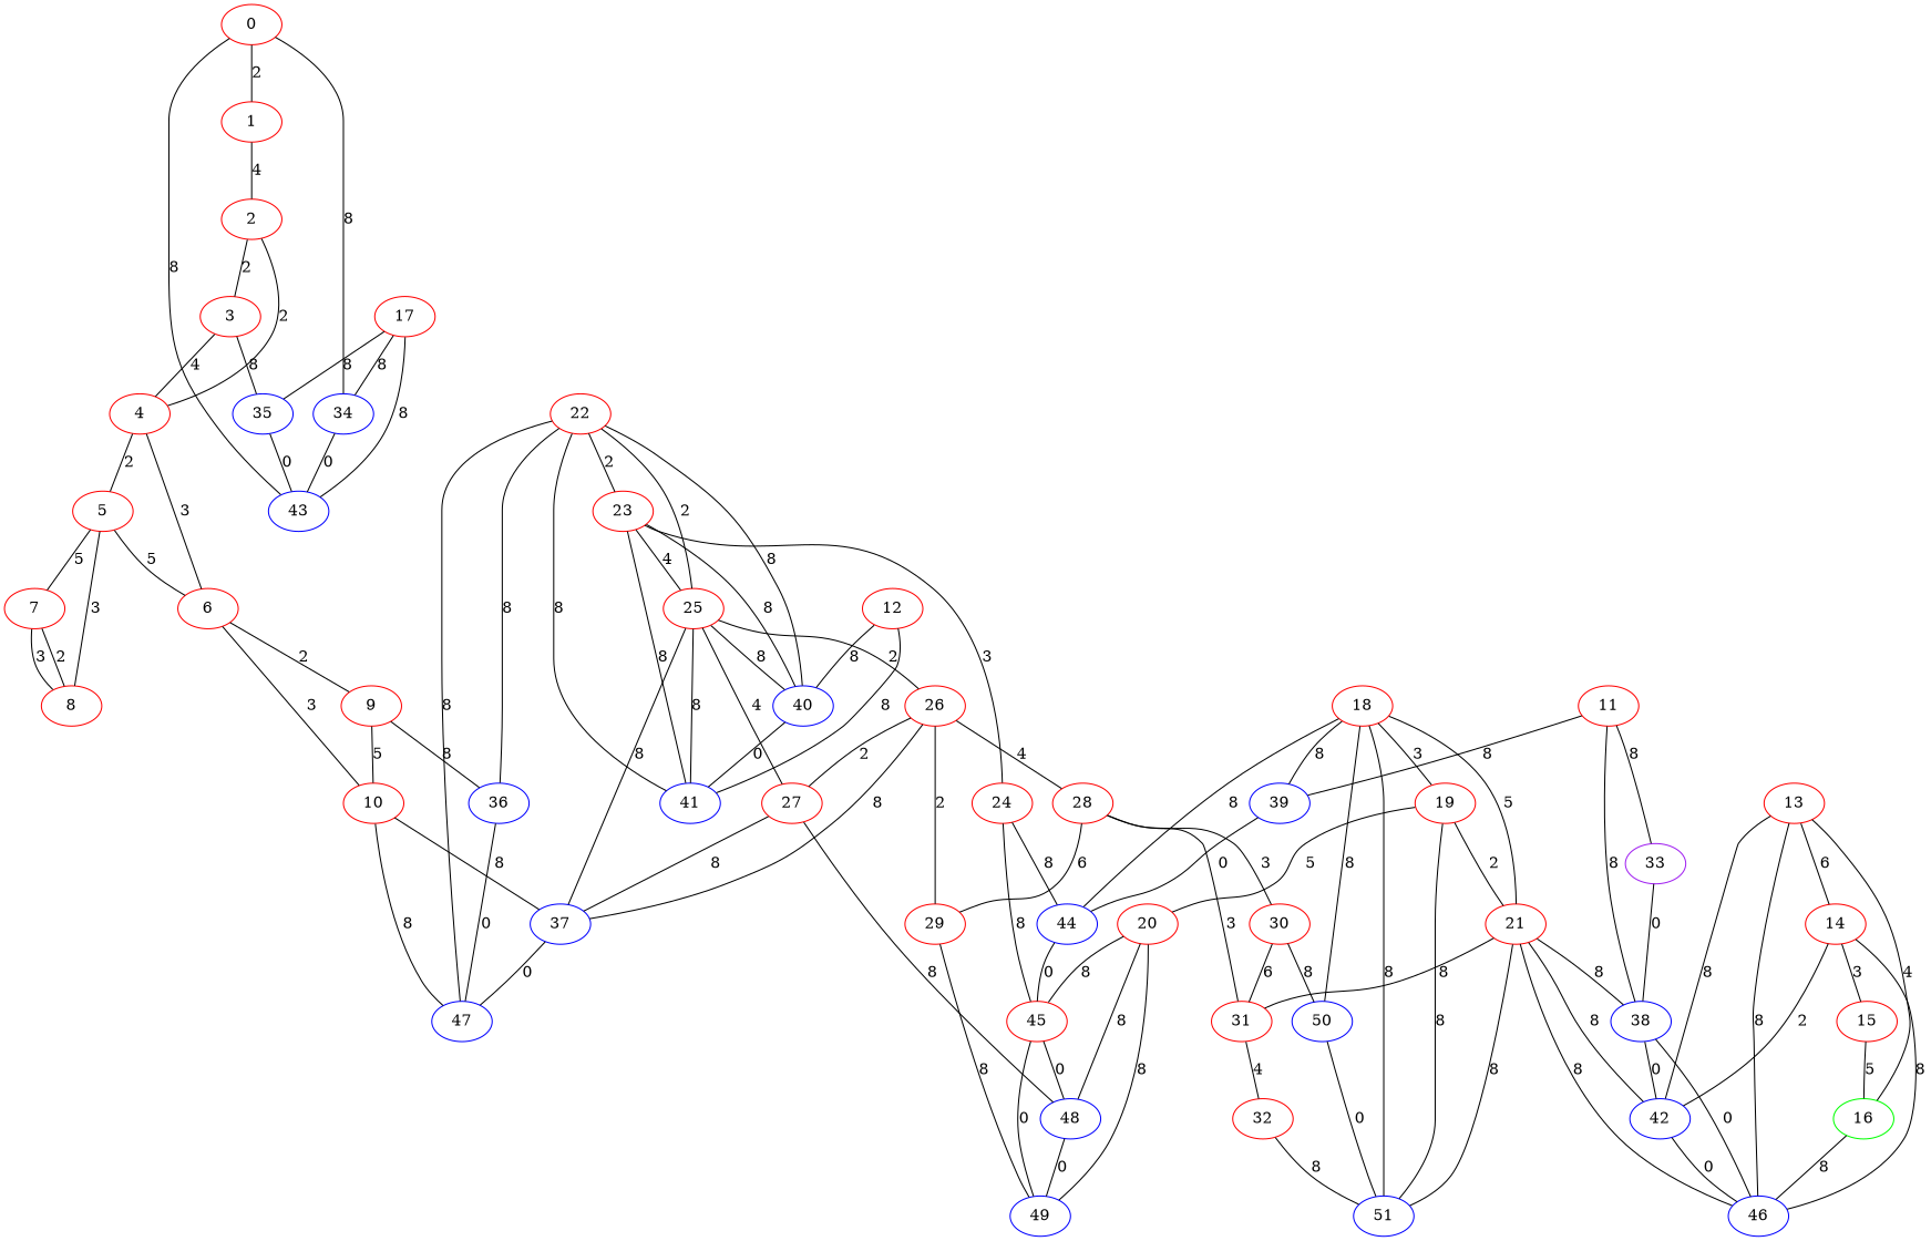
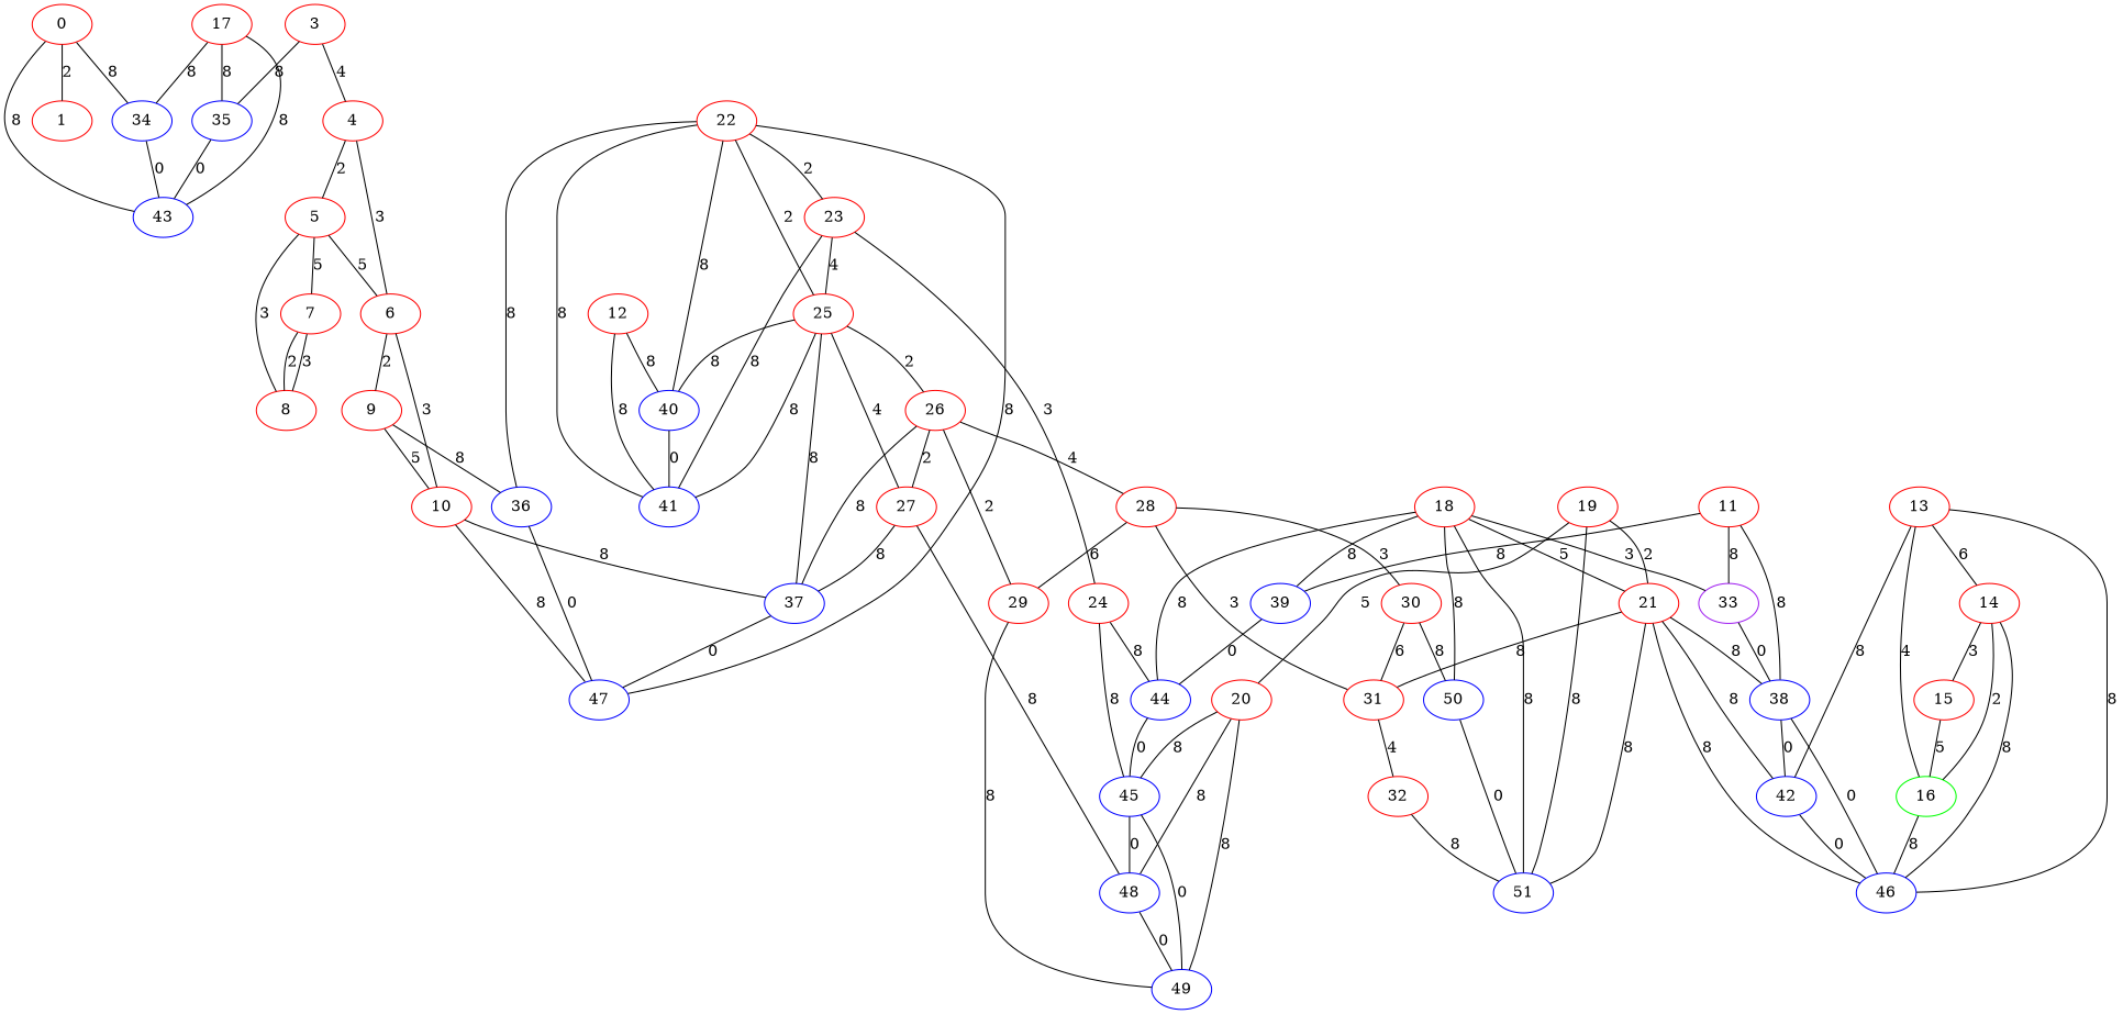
  graph {
    node [color=red weight=1]
    0
    1
    34 [color=blue weight=3]
    43 [color=blue weight=3]
-   2
    3
    4
    35 [color=blue weight=3]
    5
    6
    7
    8
    9
    10
    36 [color=blue weight=3]
    37 [color=blue weight=3]
    47 [color=blue weight=3]
    33 [color=purple weight=4]
    11
    38 [color=blue weight=3]
    39 [color=blue weight=3]
    42 [color=blue weight=3]
    46 [color=blue weight=3]
    44 [color=blue weight=3]
    40 [color=blue weight=3]
    12
    41 [color=blue weight=3]
    13
    14
    16 [color=green weight=2]
    15
    17
    18
    19
    21
    50 [color=blue weight=3]
    51 [color=blue weight=3]
    20
    31
-   45 [weight=3]
+   45 [color=blue weight=3]
    48 [color=blue weight=3]
    49 [color=blue weight=3]
    22
    23
    25
    24
    26
    27
    28
    29
    30
    32
    0 -- 1 [label=2]
    0 -- 34 [label=8]
    0 -- 43 [label=8]
-   1 -- 2 [label=4]
    34 -- 43 [label=0]
-   2 -- 3 [label=2]
-   2 -- 4 [label=2]
    3 -- 4 [label=4]
    3 -- 35 [label=8]
    4 -- 5 [label=2]
    4 -- 6 [label=3]
    35 -- 43 [label=0]
    5 -- 6 [label=5]
    5 -- 7 [label=5]
    5 -- 8 [label=3]
    6 -- 9 [label=2]
    6 -- 10 [label=3]
    7 -- 8 [label=2]
    7 -- 8 [label=3]
    9 -- 10 [label=5]
    9 -- 36 [label=8]
    10 -- 37 [label=8]
    10 -- 47 [label=8]
    36 -- 47 [label=0]
    37 -- 47 [label=0]
    33 -- 38 [label=0]
    11 -- 33 [label=8]
    11 -- 38 [label=8]
    11 -- 39 [label=8]
    38 -- 42 [label=0]
    38 -- 46 [label=0]
    39 -- 44 [label=0]
    42 -- 46 [label=0]
    44 -- 45 [label=0]
    40 -- 41 [label=0]
    12 -- 40 [label=8]
    12 -- 41 [label=8]
    13 -- 42 [label=8]
    13 -- 46 [label=8]
    13 -- 14 [label=6]
    13 -- 16 [label=4]
    14 -- 46 [label=8]
-   14 -- 42 [label=2]
+   14 -- 16 [label=2]
    14 -- 15 [label=3]
    16 -- 46 [label=8]
    15 -- 16 [label=5]
    17 -- 34 [label=8]
    17 -- 43 [label=8]
    17 -- 35 [label=8]
    18 -- 39 [label=8]
    18 -- 44 [label=8]
-   18 -- 19 [label=3]
+   18 -- 33 [label=3]
    18 -- 21 [label=5]
    18 -- 50 [label=8]
    18 -- 51 [label=8]
    19 -- 21 [label=2]
    19 -- 51 [label=8]
    19 -- 20 [label=5]
    21 -- 38 [label=8]
    21 -- 42 [label=8]
    21 -- 46 [label=8]
    21 -- 51 [label=8]
    21 -- 31 [label=8]
    50 -- 51 [label=0]
    20 -- 45 [label=8]
    20 -- 48 [label=8]
    20 -- 49 [label=8]
    31 -- 32 [label=4]
    45 -- 48 [label=0]
    45 -- 49 [label=0]
    48 -- 49 [label=0]
    22 -- 36 [label=8]
    22 -- 47 [label=8]
    22 -- 40 [label=8]
    22 -- 41 [label=8]
    22 -- 23 [label=2]
    22 -- 25 [label=2]
-   23 -- 40 [label=8]
    23 -- 41 [label=8]
    23 -- 25 [label=4]
    23 -- 24 [label=3]
    25 -- 37 [label=8]
    25 -- 40 [label=8]
    25 -- 41 [label=8]
    25 -- 26 [label=2]
    25 -- 27 [label=4]
    24 -- 44 [label=8]
    24 -- 45 [label=8]
    26 -- 37 [label=8]
    26 -- 27 [label=2]
    26 -- 28 [label=4]
    26 -- 29 [label=2]
    27 -- 37 [label=8]
    27 -- 48 [label=8]
    28 -- 31 [label=3]
    28 -- 29 [label=6]
    28 -- 30 [label=3]
    29 -- 49 [label=8]
    30 -- 50 [label=8]
    30 -- 31 [label=6]
    32 -- 51 [label=8]
  }
